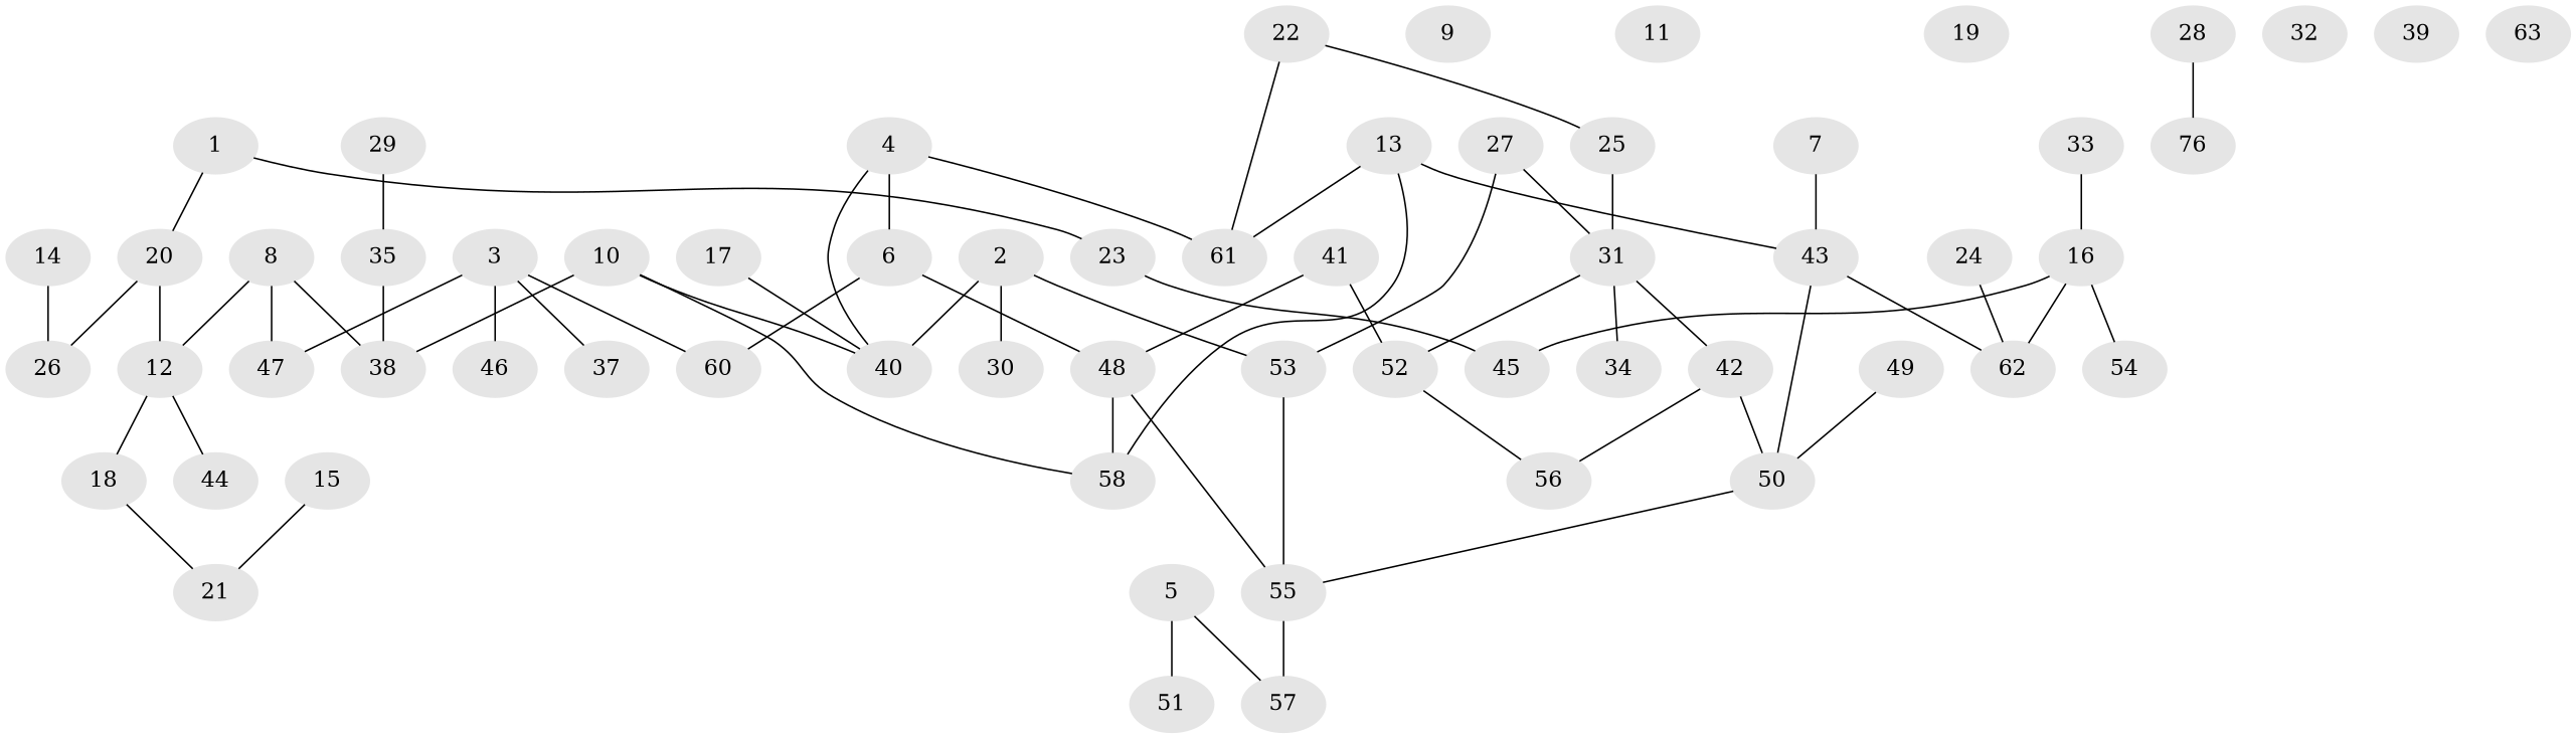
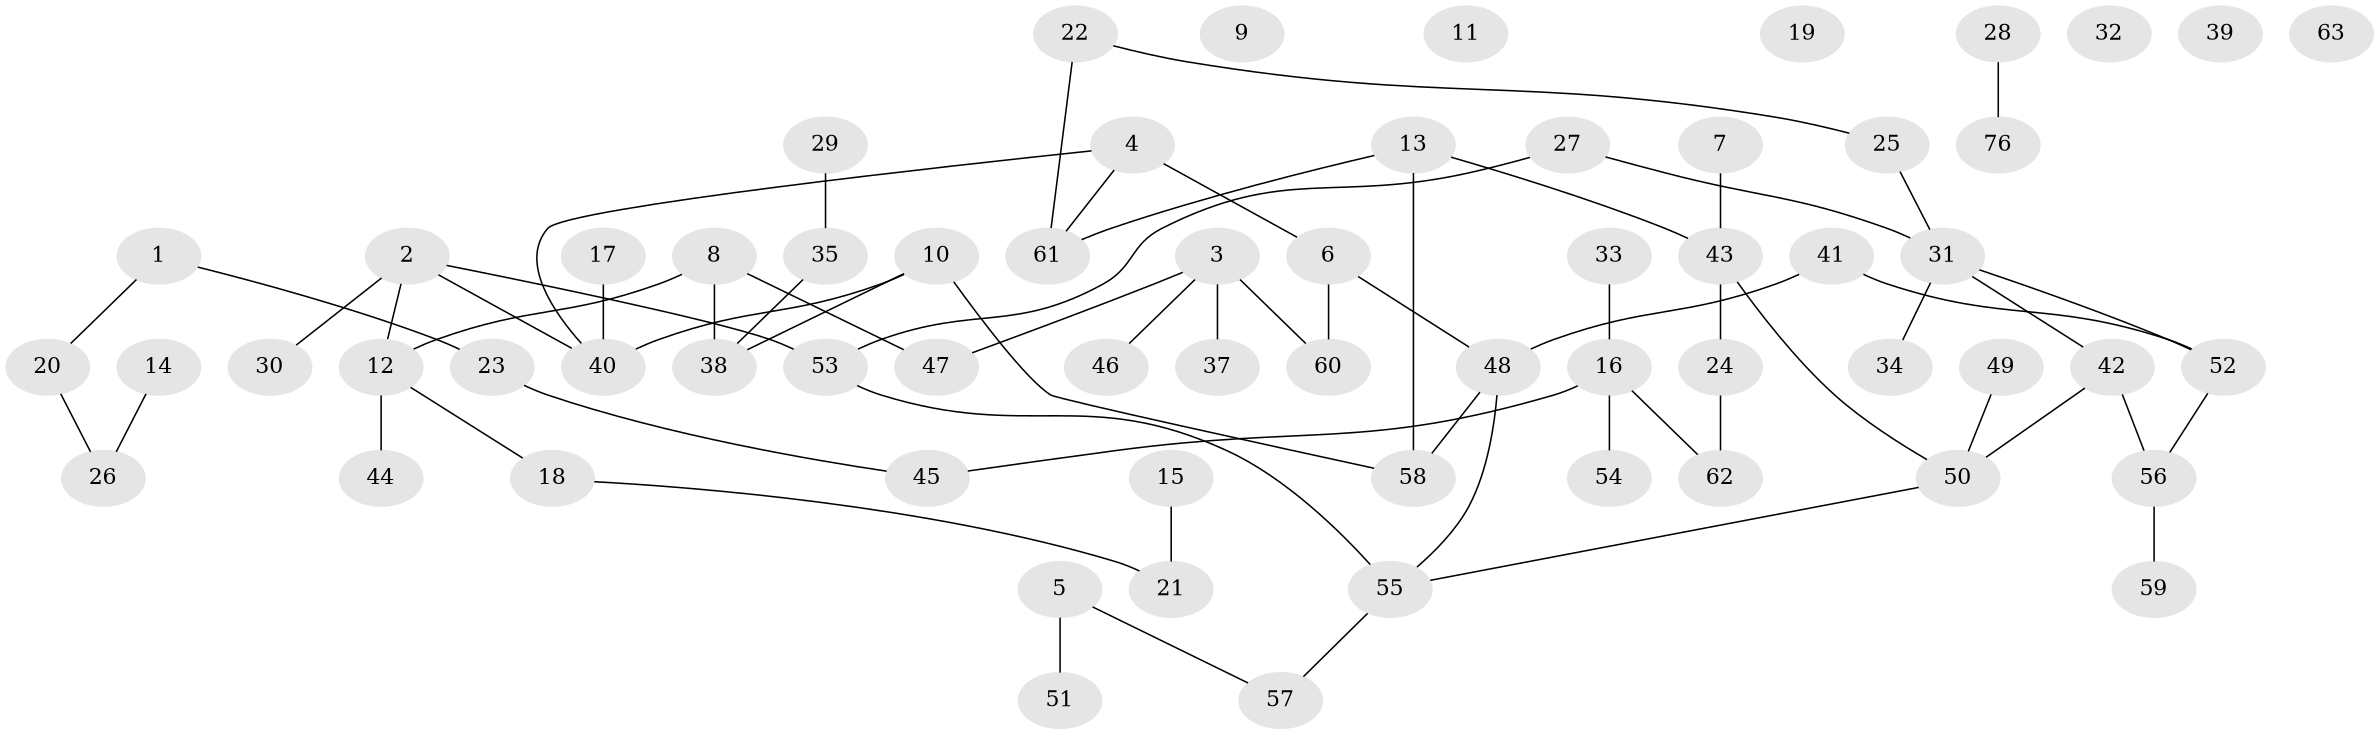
  graph {
    node [color=gray90 style=filled]
    1
    20
    23
    26
    45
    2
    12
    30
    40
    53
    18
    44
    55
    3
    37
    46
    47
    60
    4
    6
    61
    48
    5
    51
    57
    58
    7
    43
    62
    50
    8
    38
    9
    10
    11
    21
    13
    14
    15
    16
    54
    17
    19
    22
    25
    31
    24
    34
    42
    52
    27
    n52 [label=76]
    28
    29
    35
    56
    32
    33
    39
    41
+   59
    49
    63
    1 -- 20
    1 -- 23
    20 -- 26
    23 -- 45
-   20 -- 12
+   2 -- 12
    2 -- 30
    2 -- 40
    2 -- 53
    12 -- 18
    12 -- 44
    53 -- 55
    18 -- 21
    55 -- 57
    3 -- 37
    3 -- 46
    3 -- 47
    3 -- 60
    4 -- 40
    4 -- 6
    4 -- 61
    6 -- 60
    6 -- 48
    48 -- 55
    48 -- 58
    5 -- 51
    5 -- 57
    7 -- 43
-   43 -- 62
+   43 -- 24
    43 -- 50
    50 -- 55
    8 -- 12
    8 -- 47
    8 -- 38
    10 -- 40
    10 -- 58
    10 -- 38
    13 -- 61
    13 -- 58
    13 -- 43
    14 -- 26
    15 -- 21
    16 -- 45
    16 -- 62
    16 -- 54
    17 -- 40
    22 -- 61
    22 -- 25
    25 -- 31
    31 -- 34
    31 -- 42
    31 -- 52
    24 -- 62
    42 -- 50
    42 -- 56
    52 -- 56
    27 -- 53
    27 -- 31
    28 -- n52
    29 -- 35
    35 -- 38
+   56 -- 59
    33 -- 16
    41 -- 48
    41 -- 52
    49 -- 50
  }
